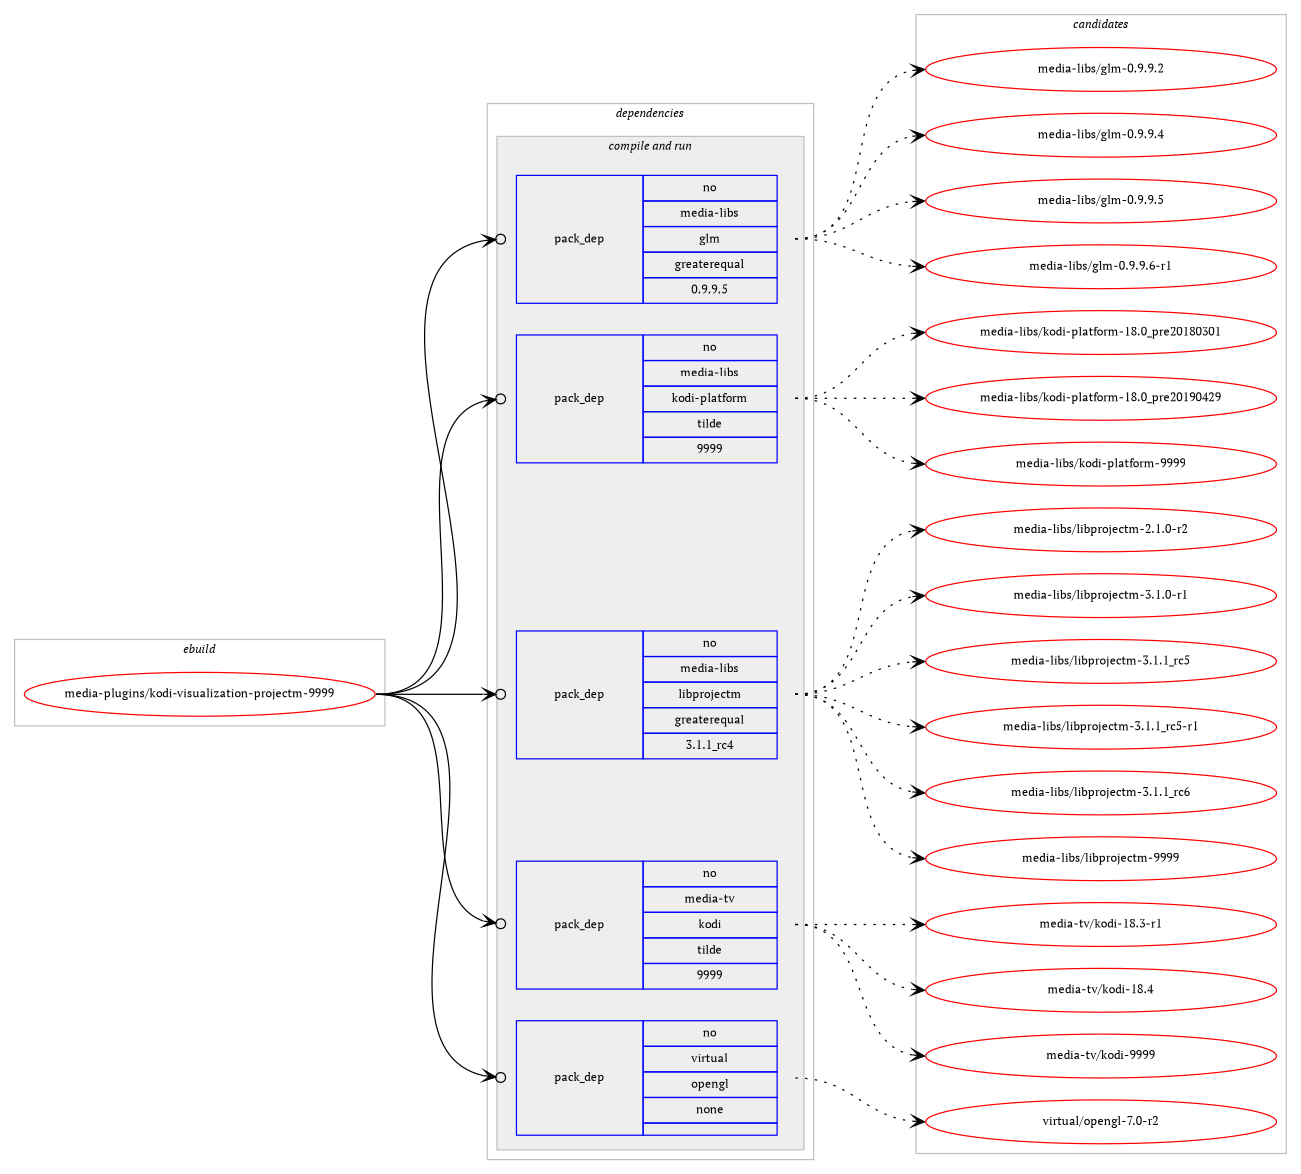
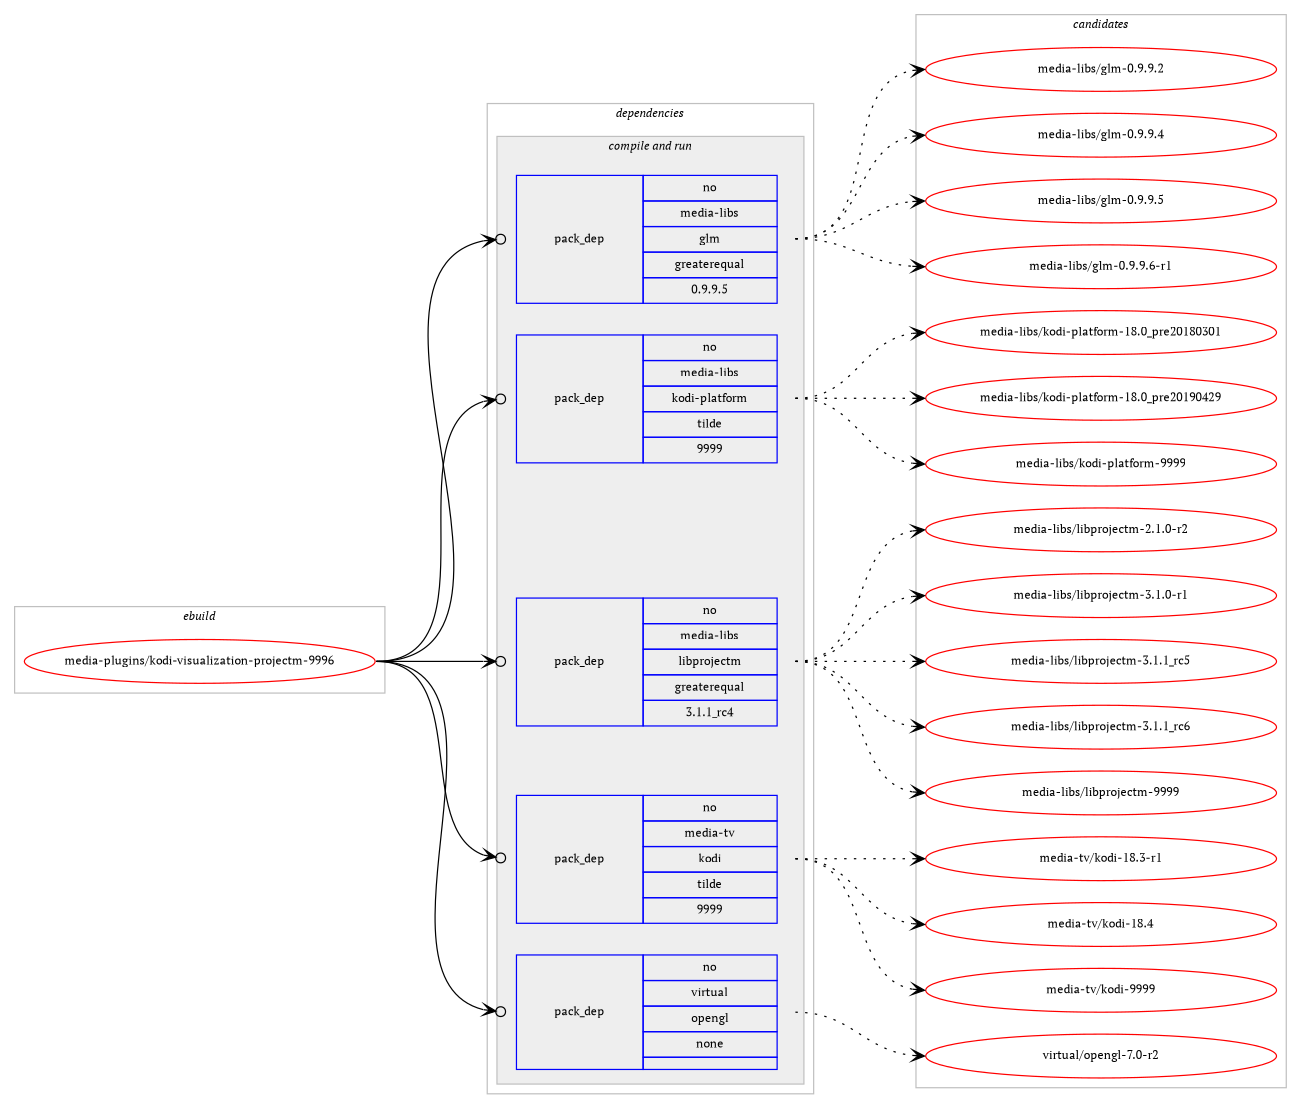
  digraph {
    compound=true
    concentrate=true
    fontname="PT Serif"
    fontsize=10
    newrank=true
    rankdir=LR
    ranksep=1.5
    node [color=red fontname="PT Serif" fontsize=10]
    edge [arrowhead=vee fontname="PT Serif" headport=w style=dotted tailport=e weight=100]
-   n1 [label="media-plugins/kodi-visualization-projectm-9999" width=4]
+   n1 [label="media-plugins/kodi-visualization-projectm-9996" width=4]
    n2 [color=blue label=<<TABLE BORDER="0" CELLBORDER="1" CELLSPACING="0" CELLPADDING="4" WIDTH="220"><TR><TD ROWSPAN="6" CELLPADDING="30">pack_dep</TD></TR><TR><TD WIDTH="110">no</TD></TR><TR><TD>media-libs</TD></TR><TR><TD>glm</TD></TR><TR><TD>greaterequal</TD></TR><TR><TD>0.9.9.5</TD></TR></TABLE>> shape=none]
    n3 [color=blue label=<<TABLE BORDER="0" CELLBORDER="1" CELLSPACING="0" CELLPADDING="4" WIDTH="220"><TR><TD ROWSPAN="6" CELLPADDING="30">pack_dep</TD></TR><TR><TD WIDTH="110">no</TD></TR><TR><TD>media-libs</TD></TR><TR><TD>kodi-platform</TD></TR><TR><TD>tilde</TD></TR><TR><TD>9999</TD></TR></TABLE>> shape=none]
    n4 [color=blue label=<<TABLE BORDER="0" CELLBORDER="1" CELLSPACING="0" CELLPADDING="4" WIDTH="220"><TR><TD ROWSPAN="6" CELLPADDING="30">pack_dep</TD></TR><TR><TD WIDTH="110">no</TD></TR><TR><TD>media-libs</TD></TR><TR><TD>libprojectm</TD></TR><TR><TD>greaterequal</TD></TR><TR><TD>3.1.1_rc4</TD></TR></TABLE>> shape=none]
    n5 [color=blue label=<<TABLE BORDER="0" CELLBORDER="1" CELLSPACING="0" CELLPADDING="4" WIDTH="220"><TR><TD ROWSPAN="6" CELLPADDING="30">pack_dep</TD></TR><TR><TD WIDTH="110">no</TD></TR><TR><TD>media-tv</TD></TR><TR><TD>kodi</TD></TR><TR><TD>tilde</TD></TR><TR><TD>9999</TD></TR></TABLE>> shape=none]
    n6 [color=blue label=<<TABLE BORDER="0" CELLBORDER="1" CELLSPACING="0" CELLPADDING="4" WIDTH="220"><TR><TD ROWSPAN="6" CELLPADDING="30">pack_dep</TD></TR><TR><TD WIDTH="110">no</TD></TR><TR><TD>virtual</TD></TR><TR><TD>opengl</TD></TR><TR><TD>none</TD></TR><TR><TD></TD></TR></TABLE>> shape=none]
    n7 [label="media-libs/glm-0.9.9.2" width=4]
    n8 [label="media-libs/glm-0.9.9.4" width=4]
    n9 [label="media-libs/glm-0.9.9.5" width=4]
    n10 [label="media-libs/glm-0.9.9.6-r1" width=4]
    n11 [label="media-libs/kodi-platform-18.0_pre20180301" width=4]
    n12 [label="media-libs/kodi-platform-18.0_pre20190429" width=4]
    n13 [label="media-libs/kodi-platform-9999" width=4]
    n14 [label="media-libs/libprojectm-2.1.0-r2" width=4]
    n15 [label="media-libs/libprojectm-3.1.0-r1" width=4]
    n16 [label="media-libs/libprojectm-3.1.1_rc5" width=4]
-   n17 [label="media-libs/libprojectm-3.1.1_rc5-r1" width=4]
    n18 [label="media-libs/libprojectm-3.1.1_rc6" width=4]
    n19 [label="media-libs/libprojectm-9999" width=4]
    n20 [label="media-tv/kodi-18.3-r1" width=4]
    n21 [label="media-tv/kodi-18.4" width=4]
    n22 [label="media-tv/kodi-9999" width=4]
    n23 [label="virtual/opengl-7.0-r2" width=4]
    subgraph cluster_1 {
      color=gray
      label=<<i>ebuild</i>>
      rank=same
      n1
    }
    subgraph cluster_2 {
      color=gray
      label=<<i>dependencies</i>>
      subgraph cluster_3 {
        color=gray
        fillcolor="#eeeeee"
        label=<<i>compile</i>>
        style=filled
      }
      subgraph cluster_4 {
        color=gray
        fillcolor="#eeeeee"
        label=<<i>compile and run</i>>
        style=filled
        subgraph sub_5 {
          color=gray
          fillcolor="#eeeeee"
          label=<<i>compile and run</i>>
          style=filled
          n2
        }
        subgraph sub_6 {
          color=gray
          fillcolor="#eeeeee"
          label=<<i>compile and run</i>>
          style=filled
          n3
        }
        subgraph sub_7 {
          color=gray
          fillcolor="#eeeeee"
          label=<<i>compile and run</i>>
          style=filled
          n4
        }
        subgraph sub_8 {
          color=gray
          fillcolor="#eeeeee"
          label=<<i>compile and run</i>>
          style=filled
          n5
        }
        subgraph sub_9 {
          color=gray
          fillcolor="#eeeeee"
          label=<<i>compile and run</i>>
          style=filled
          n6
        }
      }
      subgraph cluster_10 {
        color=gray
        fillcolor="#eeeeee"
        label=<<i>run</i>>
        style=filled
      }
    }
    subgraph cluster_11 {
      color=gray
      label=<<i>candidates</i>>
      rank=same
      subgraph sub_12 {
        color=black
        label=<<i>candidates</i>>
        nodesep=1
        rank=same
        n7
        n8
        n9
        n10
      }
      subgraph sub_13 {
        color=black
        label=<<i>candidates</i>>
        nodesep=1
        rank=same
        n11
        n12
        n13
      }
      subgraph sub_14 {
        color=black
        label=<<i>candidates</i>>
        nodesep=1
        rank=same
        n14
        n15
        n16
-       n17
        n18
        n19
      }
      subgraph sub_15 {
        color=black
        label=<<i>candidates</i>>
        nodesep=1
        rank=same
        n20
        n21
        n22
      }
      subgraph sub_16 {
        color=black
        label=<<i>candidates</i>>
        nodesep=1
        rank=same
        n23
      }
    }
    n1 -> n2 [arrowhead=odotvee style=solid weight=20]
    n1 -> n3 [arrowhead=odotvee style=solid weight=20]
    n1 -> n4 [arrowhead=odotvee style=solid weight=20]
    n1 -> n5 [arrowhead=odotvee style=solid weight=20]
    n1 -> n6 [arrowhead=odotvee style=solid weight=20]
    n2 -> n7
    n2 -> n8
    n2 -> n9
    n2 -> n10
    n3 -> n11
    n3 -> n12
    n3 -> n13
    n4 -> n14
    n4 -> n15
    n4 -> n16
-   n4 -> n17
    n4 -> n18
    n4 -> n19
    n5 -> n20
    n5 -> n21
    n5 -> n22
    n6 -> n23
  }
